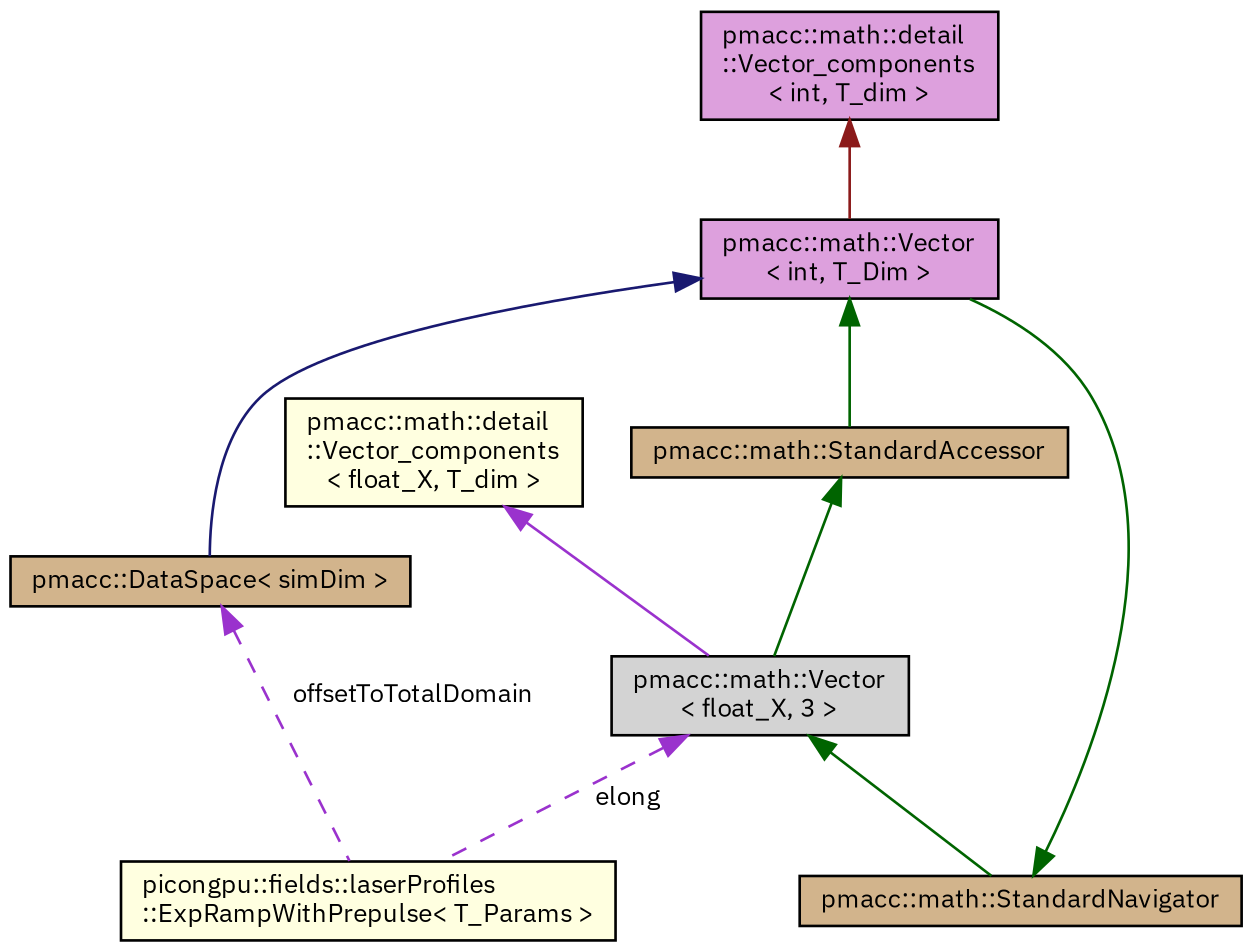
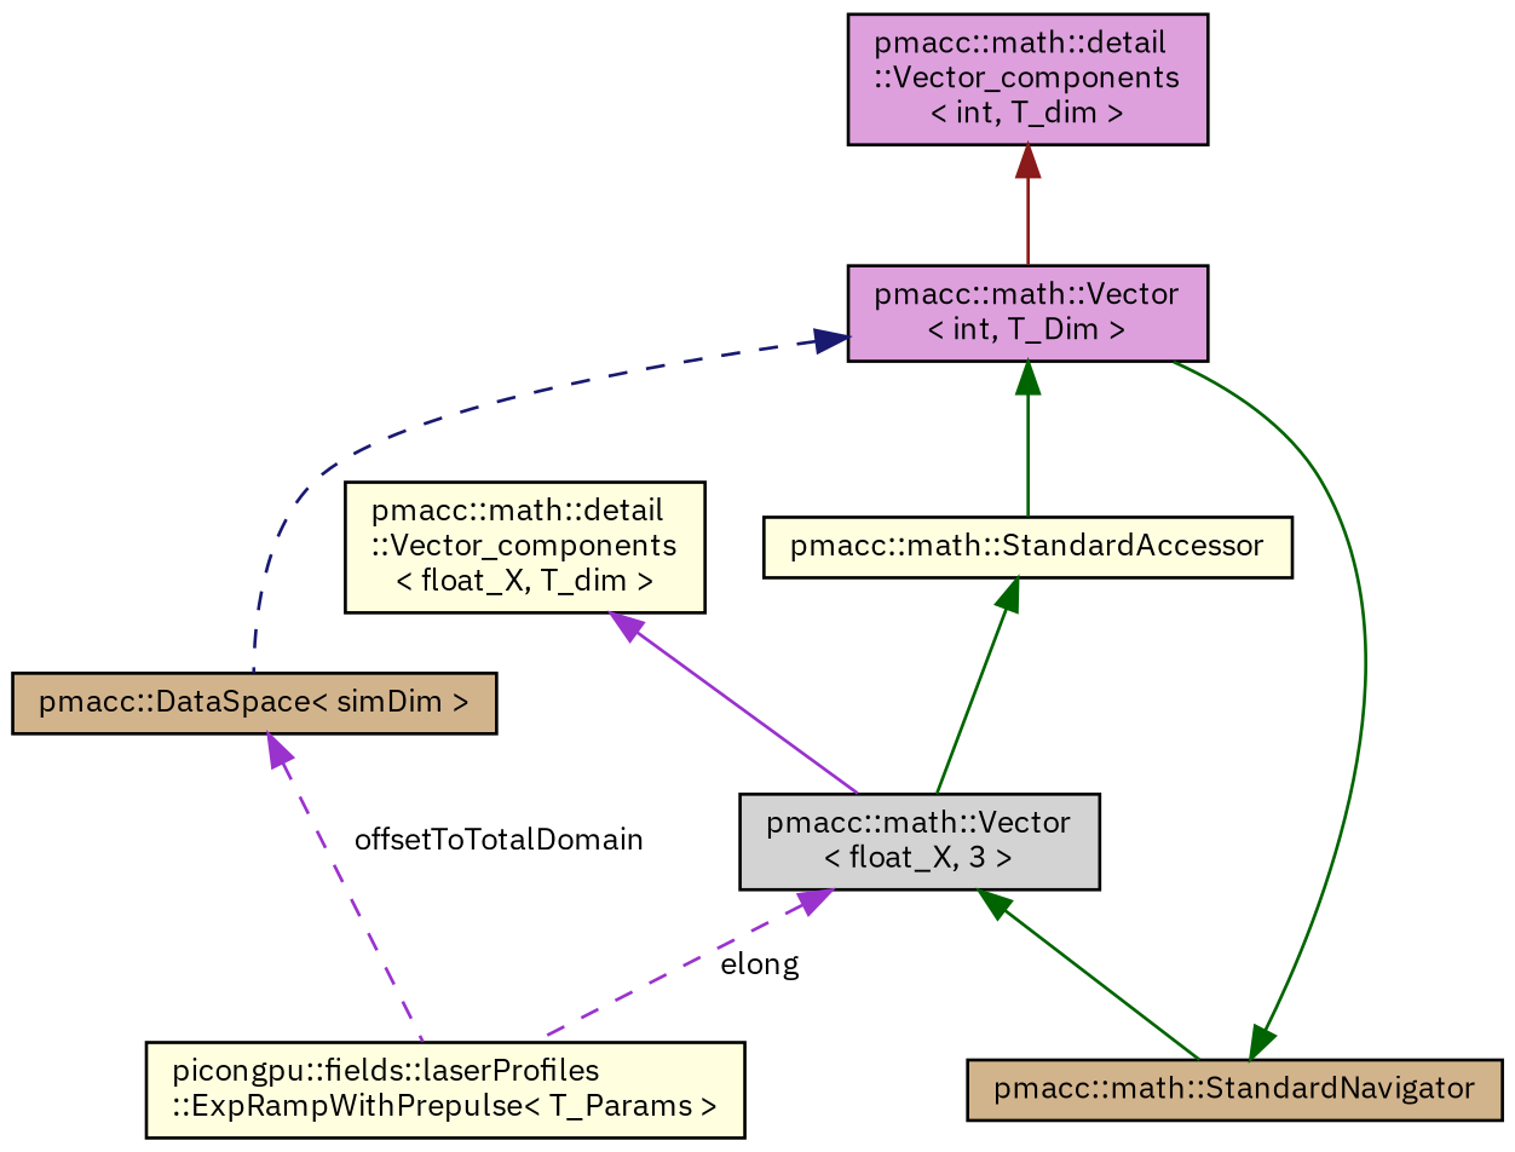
  digraph {
    fontname="IBM Plex Sans"
    rankdir=TB
    node [color=black fillcolor=lightyellow fontname="IBM Plex Sans" fontsize=10 shape=record style=filled]
    edge [color=darkgreen dir=back fontname="IBM Plex Sans" fontsize=10 labelfontname=Helvetica labelfontsize=10 style=solid]
    n1 [fontcolor=black height=0.2 label="picongpu::fields::laserProfiles\l::ExpRampWithPrepulse\< T_Params \>" width=0.4]
    n2 [fillcolor=tan height=0.2 label="pmacc::DataSpace\< simDim \>" width=0.4]
    n3 [fillcolor=plum height=0.2 label="pmacc::math::Vector\l\< int, T_Dim \>" width=0.4]
-   n4 [fillcolor=tan height=0.2 label="pmacc::math::StandardAccessor" width=0.4]
+   n4 [height=0.2 label="pmacc::math::StandardAccessor" width=0.4]
    n5 [fillcolor=plum height=0.2 label="pmacc::math::detail\l::Vector_components\l\< int, T_dim \>" width=0.4]
    n6 [fillcolor=lightgrey height=0.2 label="pmacc::math::Vector\l\< float_X, 3 \>" width=0.4]
    n7 [fillcolor=tan height=0.2 label="pmacc::math::StandardNavigator" width=0.4]
    n8 [height=0.2 label="pmacc::math::detail\l::Vector_components\l\< float_X, T_dim \>" width=0.4]
    n2 -> n1 [color=darkorchid3 label=" offsetToTotalDomain" style=dashed]
-   n3 -> n2 [color=midnightblue]
+   n3 -> n2 [color=midnightblue style=dashed]
    n3 -> n4
    n4 -> n6
    n5 -> n3 [color=firebrick4]
    n6 -> n1 [color=darkorchid3 label=" elong" style=dashed]
    n6 -> n7
    n7 -> n3
    n8 -> n6 [color=darkorchid3]
  }
